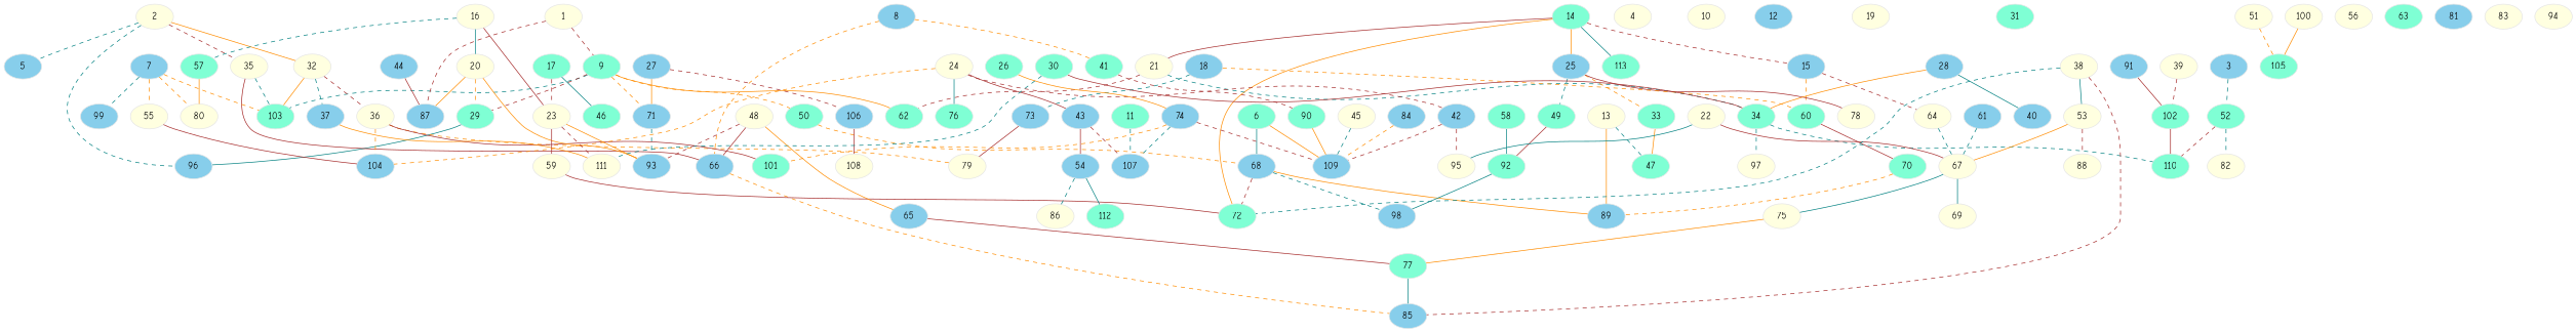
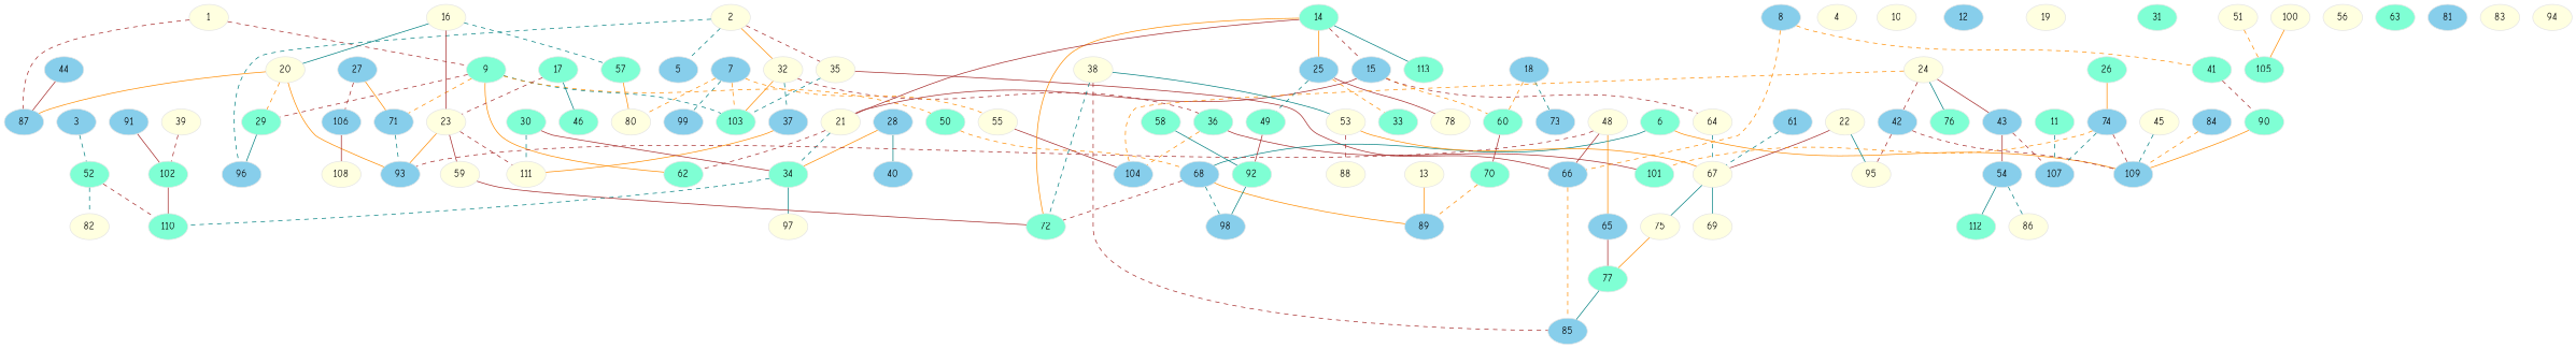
  graph {
    fontname="Comic Neue"
    node [color=gray90 fillcolor=lightyellow fontname="Comic Neue" style=filled]
    edge [color=brown fontname="Comic Neue" style=dashed]
    9 [fillcolor=aquamarine]
    1
    87 [fillcolor=skyblue]
    103 [fillcolor=aquamarine]
    29 [fillcolor=aquamarine]
    50 [fillcolor=aquamarine]
    62 [fillcolor=aquamarine]
    71 [fillcolor=skyblue]
    5 [fillcolor=skyblue]
    2
    32
    35
    96 [fillcolor=skyblue]
-   36
+   36 [fillcolor=aquamarine]
    37 [fillcolor=skyblue]
    66 [fillcolor=skyblue]
    3 [fillcolor=skyblue]
    52 [fillcolor=aquamarine]
    110 [fillcolor=aquamarine]
    82
    4
    6 [fillcolor=aquamarine]
    68 [fillcolor=skyblue]
    109 [fillcolor=skyblue]
    89 [fillcolor=skyblue]
    72 [fillcolor=aquamarine]
    98 [fillcolor=skyblue]
    7 [fillcolor=skyblue]
    55
    80
    99 [fillcolor=skyblue]
    104 [fillcolor=skyblue]
    8 [fillcolor=skyblue]
    41 [fillcolor=aquamarine]
    90 [fillcolor=aquamarine]
    85 [fillcolor=skyblue]
    93 [fillcolor=skyblue]
    10
    11 [fillcolor=aquamarine]
    107 [fillcolor=skyblue]
    12 [fillcolor=skyblue]
-   47 [fillcolor=aquamarine]
    13
    14 [fillcolor=aquamarine]
    15 [fillcolor=skyblue]
    21
    25 [fillcolor=skyblue]
    113 [fillcolor=aquamarine]
    60 [fillcolor=aquamarine]
    64
    34 [fillcolor=aquamarine]
    33 [fillcolor=aquamarine]
    49 [fillcolor=aquamarine]
    78
    70 [fillcolor=aquamarine]
    67
    16
    20
    23
    57 [fillcolor=aquamarine]
    59
    111
    17 [fillcolor=aquamarine]
    46 [fillcolor=aquamarine]
    18 [fillcolor=skyblue]
    73 [fillcolor=skyblue]
-   79
    19
    97
    22
    95
    69
    75
    42 [fillcolor=skyblue]
    24
    43 [fillcolor=skyblue]
    76 [fillcolor=aquamarine]
    54 [fillcolor=skyblue]
    92 [fillcolor=aquamarine]
    26 [fillcolor=aquamarine]
    74 [fillcolor=skyblue]
    101 [fillcolor=aquamarine]
    27 [fillcolor=skyblue]
    106 [fillcolor=skyblue]
    108
    28 [fillcolor=skyblue]
    40 [fillcolor=skyblue]
    30 [fillcolor=aquamarine]
    31 [fillcolor=aquamarine]
    38
    53
    88
    102 [fillcolor=aquamarine]
    39
    86
    112 [fillcolor=aquamarine]
    44 [fillcolor=skyblue]
    45
    48
    65 [fillcolor=skyblue]
    77 [fillcolor=aquamarine]
    105 [fillcolor=aquamarine]
    51
    56
    58 [fillcolor=aquamarine]
    61 [fillcolor=skyblue]
    63 [fillcolor=aquamarine]
    81 [fillcolor=skyblue]
    83
    84 [fillcolor=skyblue]
    91 [fillcolor=skyblue]
    94
    100
    9 -- 103 [color=teal]
    9 -- 29
    9 -- 50 [color=darkorange]
    9 -- 62 [color=darkorange style=solid]
    9 -- 71 [color=darkorange]
    1 -- 9
    1 -- 87
    29 -- 96 [color=teal style=solid]
    50 -- 68 [color=darkorange]
    71 -- 93 [color=teal]
    2 -- 5 [color=teal]
    2 -- 32 [color=darkorange style=solid]
    2 -- 35
    2 -- 96 [color=teal]
    32 -- 103 [color=darkorange style=solid]
    32 -- 36
    32 -- 37 [color=teal]
    35 -- 103 [color=teal]
    35 -- 66 [style=solid]
    36 -- 104 [color=darkorange]
-   36 -- 79 [color=darkorange]
    36 -- 101 [style=solid]
    37 -- 111 [color=darkorange style=solid]
    66 -- 85 [color=darkorange]
    3 -- 52 [color=teal]
    52 -- 110
    52 -- 82 [color=teal]
    6 -- 68 [color=teal style=solid]
    6 -- 109 [color=darkorange style=solid]
    68 -- 89 [color=darkorange style=solid]
    68 -- 72
    68 -- 98 [color=teal]
    7 -- 103 [color=darkorange]
    7 -- 55 [color=darkorange]
    7 -- 80 [color=darkorange]
    7 -- 99 [color=teal]
    55 -- 104 [style=solid]
    8 -- 66 [color=darkorange]
    8 -- 41 [color=darkorange]
    41 -- 90
    90 -- 109 [color=darkorange style=solid]
    11 -- 107 [color=teal]
    13 -- 89 [color=darkorange style=solid]
-   13 -- 47 [color=teal]
    14 -- 72 [color=darkorange style=solid]
    14 -- 15
    14 -- 21 [style=solid]
    14 -- 25 [color=darkorange style=solid]
    14 -- 113 [color=teal style=solid]
+   15 -- 21 [style=solid]
    15 -- 60 [color=darkorange]
    15 -- 64
    21 -- 62
    21 -- 34 [color=teal]
    25 -- 33 [color=darkorange]
    25 -- 49 [color=teal]
    25 -- 78 [style=solid]
    60 -- 70 [style=solid]
    64 -- 67 [color=teal]
    34 -- 110 [color=teal]
-   34 -- 97 [color=teal]
-   33 -- 47 [color=darkorange style=solid]
+   34 -- 97 [color=teal style=solid]
    49 -- 92 [style=solid]
    70 -- 89 [color=darkorange]
    67 -- 69 [color=teal style=solid]
    67 -- 75 [color=teal style=solid]
    16 -- 20 [color=teal style=solid]
    16 -- 23 [style=solid]
    16 -- 57 [color=teal]
    20 -- 87 [color=darkorange style=solid]
    20 -- 29 [color=darkorange]
    20 -- 93 [color=darkorange style=solid]
    23 -- 93 [color=darkorange style=solid]
    23 -- 59 [style=solid]
    23 -- 111
    57 -- 80 [color=darkorange style=solid]
    59 -- 72 [style=solid]
    17 -- 23
    17 -- 46 [color=teal style=solid]
    18 -- 60 [color=darkorange]
    18 -- 73 [color=teal]
-   73 -- 79 [style=solid]
    22 -- 67 [style=solid]
    22 -- 95 [color=teal style=solid]
    75 -- 77 [color=darkorange style=solid]
    42 -- 109
    42 -- 95
    24 -- 104 [color=darkorange]
    24 -- 42
    24 -- 43 [style=solid]
    24 -- 76 [color=teal style=solid]
    43 -- 107
    43 -- 54 [style=solid]
    54 -- 86 [color=teal]
    54 -- 112 [color=teal style=solid]
    92 -- 98 [color=teal style=solid]
    26 -- 74 [color=darkorange style=solid]
    74 -- 109
    74 -- 107 [color=teal]
    74 -- 101 [color=darkorange]
    27 -- 71 [color=darkorange style=solid]
    27 -- 106
    106 -- 108 [style=solid]
    28 -- 34 [color=darkorange style=solid]
    28 -- 40 [color=teal style=solid]
    30 -- 34 [style=solid]
    30 -- 111 [color=teal]
    38 -- 72 [color=teal]
    38 -- 85
    38 -- 53 [color=teal style=solid]
    53 -- 67 [color=darkorange style=solid]
    53 -- 88
    102 -- 110 [style=solid]
    39 -- 102
    44 -- 87 [style=solid]
    45 -- 109 [color=teal]
    48 -- 66 [style=solid]
    48 -- 93
    48 -- 65 [color=darkorange style=solid]
    65 -- 77 [style=solid]
    77 -- 85 [color=teal style=solid]
    51 -- 105 [color=darkorange]
    58 -- 92 [color=teal style=solid]
    61 -- 67 [color=teal]
    84 -- 109 [color=darkorange]
    91 -- 102 [style=solid]
    100 -- 105 [color=darkorange style=solid]
  }
